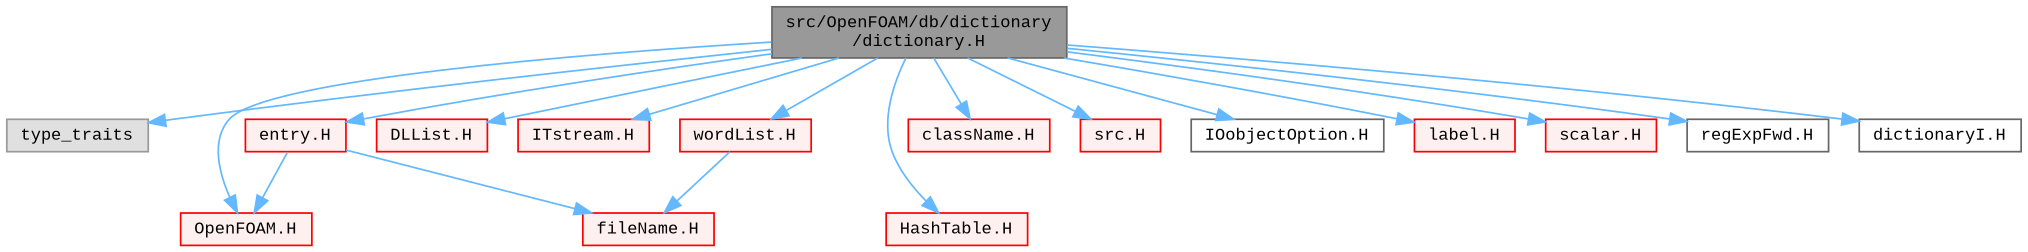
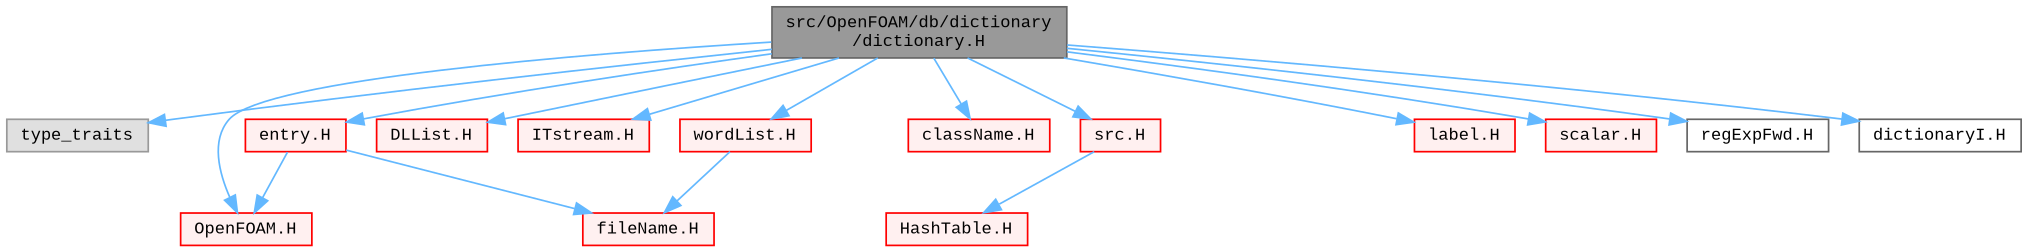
  digraph {
    fontname="Liberation Mono"
    node [color=red fillcolor="#FFF0F0" fontname="Liberation Mono" fontsize=10 shape=box style=filled]
    edge [color=steelblue1 fontname="Liberation Mono" fontsize=10 labelfontname=Helvetica labelfontsize=10 style=solid]
    n1 [color=gray40 fillcolor=grey60 fontcolor=black height=0.2 label="src/OpenFOAM/db/dictionary\l/dictionary.H" width=0.4]
    n2 [color=grey60 fillcolor="#E0E0E0" height=0.2 label=type_traits width=0.4]
    n3 [height=0.2 label="entry.H" width=0.4]
    n4 [height=0.2 label="OpenFOAM.H" width=0.4]
    n5 [height=0.2 label="DLList.H" width=0.4]
    n6 [height=0.2 label="ITstream.H" width=0.4]
    n7 [height=0.2 label="HashTable.H" width=0.4]
    n8 [height=0.2 label="wordList.H" width=0.4]
    n9 [height=0.2 label="className.H" width=0.4]
    n10 [height=0.2 label="src.H" width=0.4]
-   n11 [color=grey40 fillcolor=white height=0.2 label="IOobjectOption.H" width=0.4]
    n12 [height=0.2 label="label.H" width=0.4]
    n13 [height=0.2 label="scalar.H" width=0.4]
    n14 [color=grey40 fillcolor=white height=0.2 label="regExpFwd.H" width=0.4]
    n15 [color=grey40 fillcolor=white height=0.2 label="dictionaryI.H" width=0.4]
    n16 [height=0.2 label="fileName.H" width=0.4]
    n1 -> n2
    n1 -> n3
    n1 -> n4
    n1 -> n5
    n1 -> n6
-   n1 -> n7
+   n10 -> n7
    n1 -> n8
    n1 -> n9
    n1 -> n10
-   n1 -> n11
    n1 -> n12
    n1 -> n13
    n1 -> n14
    n1 -> n15
    n3 -> n4
    n3 -> n16
    n8 -> n16
  }
